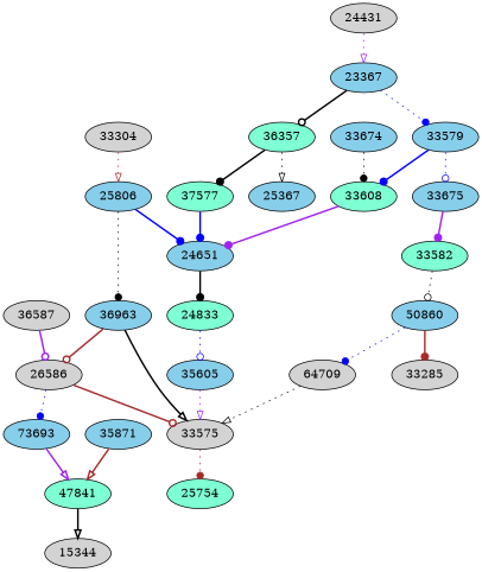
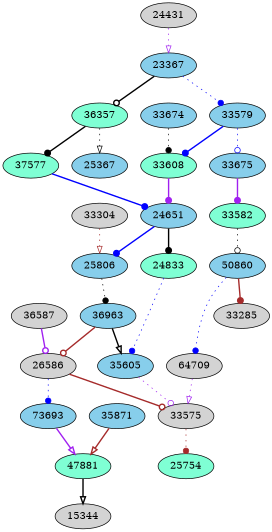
  strict digraph {
    node [fillcolor=skyblue style=filled]
    edge [arrowhead=dot color=black style=bold]
    n1 [fillcolor=lightgrey label=15344]
-   n2 [fillcolor=aquamarine label=47841]
+   n2 [fillcolor=aquamarine label=47881]
    n3 [label=73693]
    n4 [label=35871]
    n5 [fillcolor=lightgrey label=26586]
    n6 [fillcolor=lightgrey label=33575]
    n7 [fillcolor=aquamarine label=25754]
    n8 [fillcolor=lightgrey label=36587]
    n9 [label=36963]
    n10 [label=35605]
    n11 [label=25806]
    n12 [label=24651]
    n13 [fillcolor=aquamarine label=24833]
    n14 [fillcolor=lightgrey label=64709]
    n15 [label=50860]
    n16 [fillcolor=lightgrey label=33285]
    n17 [label=25367]
    n18 [fillcolor=lightgrey label=33304]
    n19 [fillcolor=aquamarine label=33582]
    n20 [fillcolor=aquamarine label=36357]
    n21 [fillcolor=aquamarine label=37577]
    n22 [label=33675]
    n23 [label=23367]
    n24 [label=33579]
    n25 [fillcolor=aquamarine label=33608]
    n26 [label=33674]
    n27 [fillcolor=lightgrey label=24431]
    n2 -> n1 [arrowhead=onormal]
    n3 -> n2 [arrowhead=onormal color=purple]
    n4 -> n2 [arrowhead=onormal color=brown]
    n5 -> n3 [color=blue style=dotted]
    n5 -> n6 [arrowhead=odot color=brown]
    n6 -> n7 [color=brown style=dotted]
    n8 -> n5 [arrowhead=odot color=purple]
    n9 -> n5 [arrowhead=odot color=brown]
-   n9 -> n6 [arrowhead=onormal]
-   n10 -> n6 [arrowhead=onormal color=purple style=dotted]
+   n9 -> n10 [arrowhead=onormal]
+   n10 -> n6 [arrowhead=odot color=purple style=dotted]
    n11 -> n9 [style=dotted]
-   n11 -> n12 [color=blue]
+   n12 -> n11 [color=blue]
    n12 -> n13
-   n13 -> n10 [arrowhead=odot color=blue style=dotted]
-   n14 -> n6 [arrowhead=onormal style=dotted]
+   n13 -> n10 [color=blue style=dotted]
+   n14 -> n6 [arrowhead=onormal color=purple style=dotted]
    n15 -> n14 [color=blue style=dotted]
    n15 -> n16 [color=brown]
    n18 -> n11 [arrowhead=onormal color=brown style=dotted]
    n19 -> n15 [arrowhead=odot style=dotted]
    n20 -> n17 [arrowhead=onormal style=dotted]
    n20 -> n21
    n21 -> n12 [color=blue]
    n22 -> n19 [color=purple]
    n23 -> n20 [arrowhead=odot]
    n23 -> n24 [color=blue style=dotted]
    n24 -> n22 [arrowhead=odot color=blue style=dotted]
    n24 -> n25 [color=blue]
    n25 -> n12 [color=purple]
    n26 -> n25 [style=dotted]
    n27 -> n23 [arrowhead=onormal color=purple style=dotted]
  }
